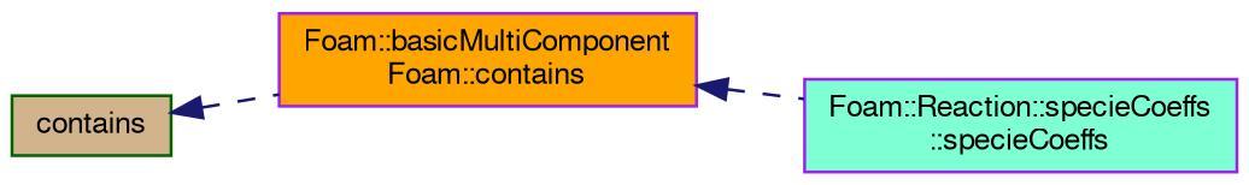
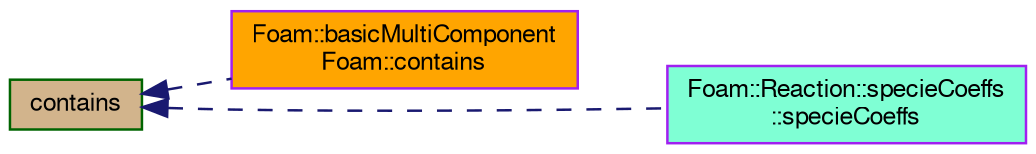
  digraph {
    rankdir=LR
    node [color=purple fontname=FreeSans fontsize=10 shape=record style=filled]
    edge [color=midnightblue dir=back fontname=FreeSans fontsize=10 labelfontname=FreeSans labelfontsize=10 style=dashed]
    n1 [color=darkgreen fillcolor=tan fontcolor=black height=0.2 label=contains width=0.4]
    n2 [fillcolor=orange height=0.2 label="Foam::basicMultiComponent\lFoam::contains" width=0.4]
    n3 [fillcolor=aquamarine height=0.2 label="Foam::Reaction::specieCoeffs\l::specieCoeffs" width=0.4]
    n1 -> n2
-   n2 -> n3
+   n1 -> n3
  }
